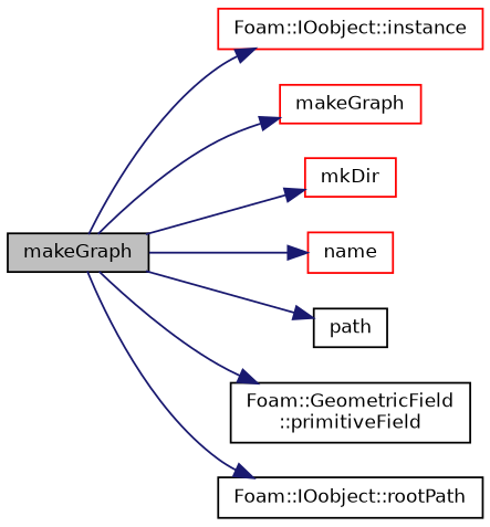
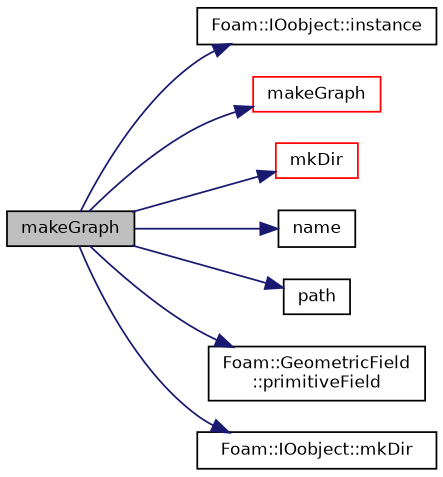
  digraph {
    rankdir=LR
    node [color=black fontname=Helvetica fontsize=10 shape=record]
    edge [color=midnightblue fontname=Helvetica fontsize=10 labelfontname=Helvetica labelfontsize=10 style=solid]
    n1 [fillcolor=grey75 fontcolor=black height=0.2 label=makeGraph style=filled width=0.4]
-   n2 [color=red height=0.2 label="Foam::IOobject::instance" width=0.4]
+   n2 [height=0.2 label="Foam::IOobject::instance" width=0.4]
    n3 [color=red height=0.2 label=makeGraph width=0.4]
    n4 [color=red height=0.2 label=mkDir width=0.4]
-   n5 [color=red height=0.2 label=name width=0.4]
+   n5 [height=0.2 label=name width=0.4]
    n6 [height=0.2 label=path width=0.4]
    n7 [height=0.2 label="Foam::GeometricField\l::primitiveField" width=0.4]
-   n8 [height=0.2 label="Foam::IOobject::rootPath" width=0.4]
+   n8 [height=0.2 label="Foam::IOobject::mkDir" width=0.4]
    n1 -> n2
    n1 -> n3
    n1 -> n4
    n1 -> n5
    n1 -> n6
    n1 -> n7
    n1 -> n8
  }
